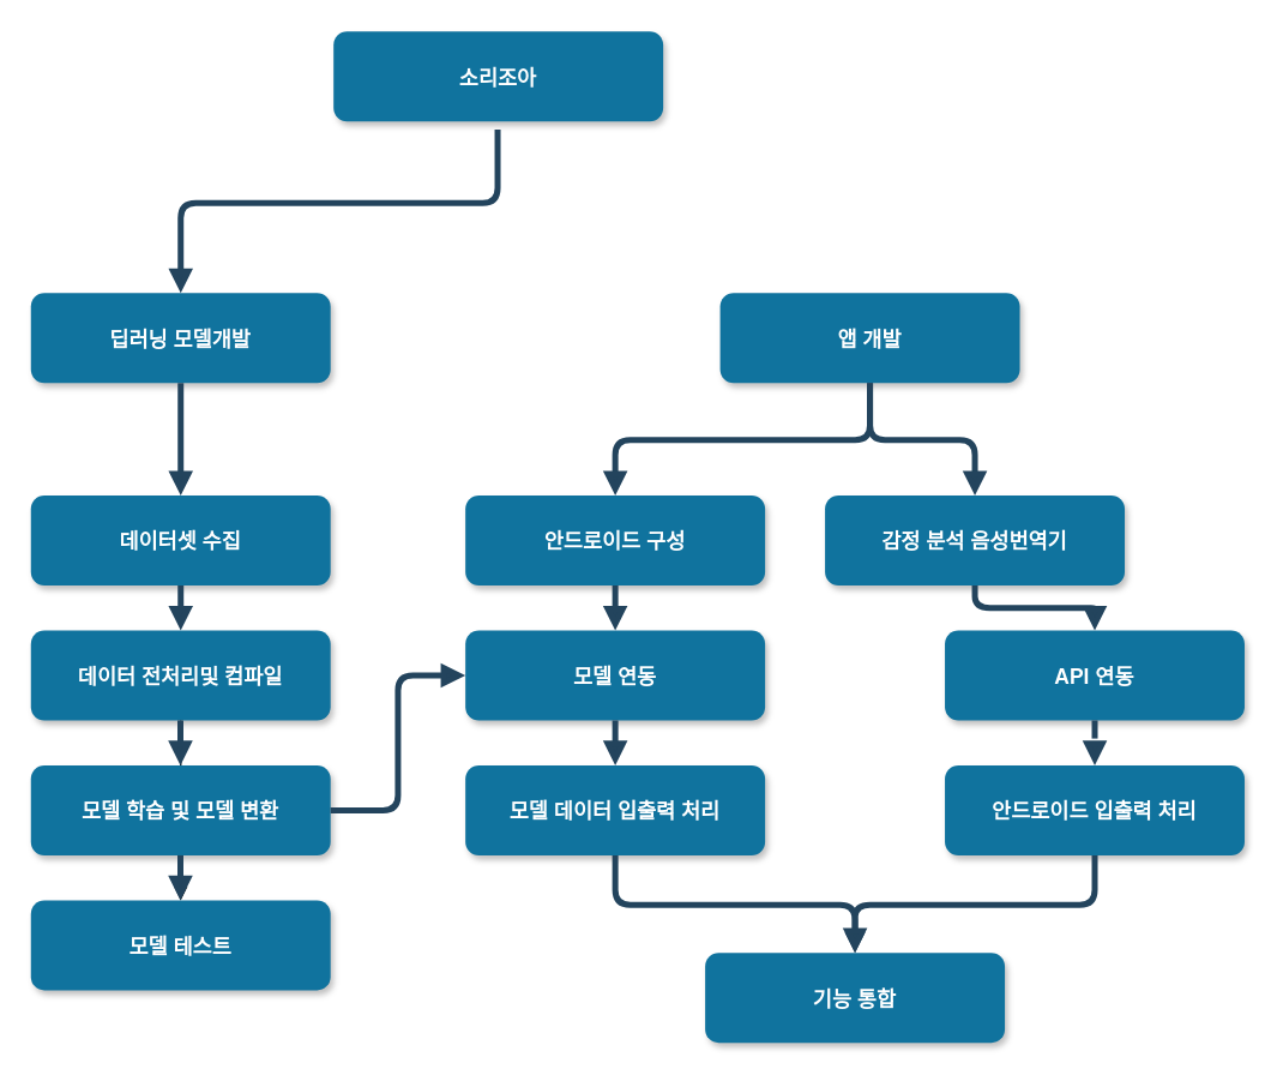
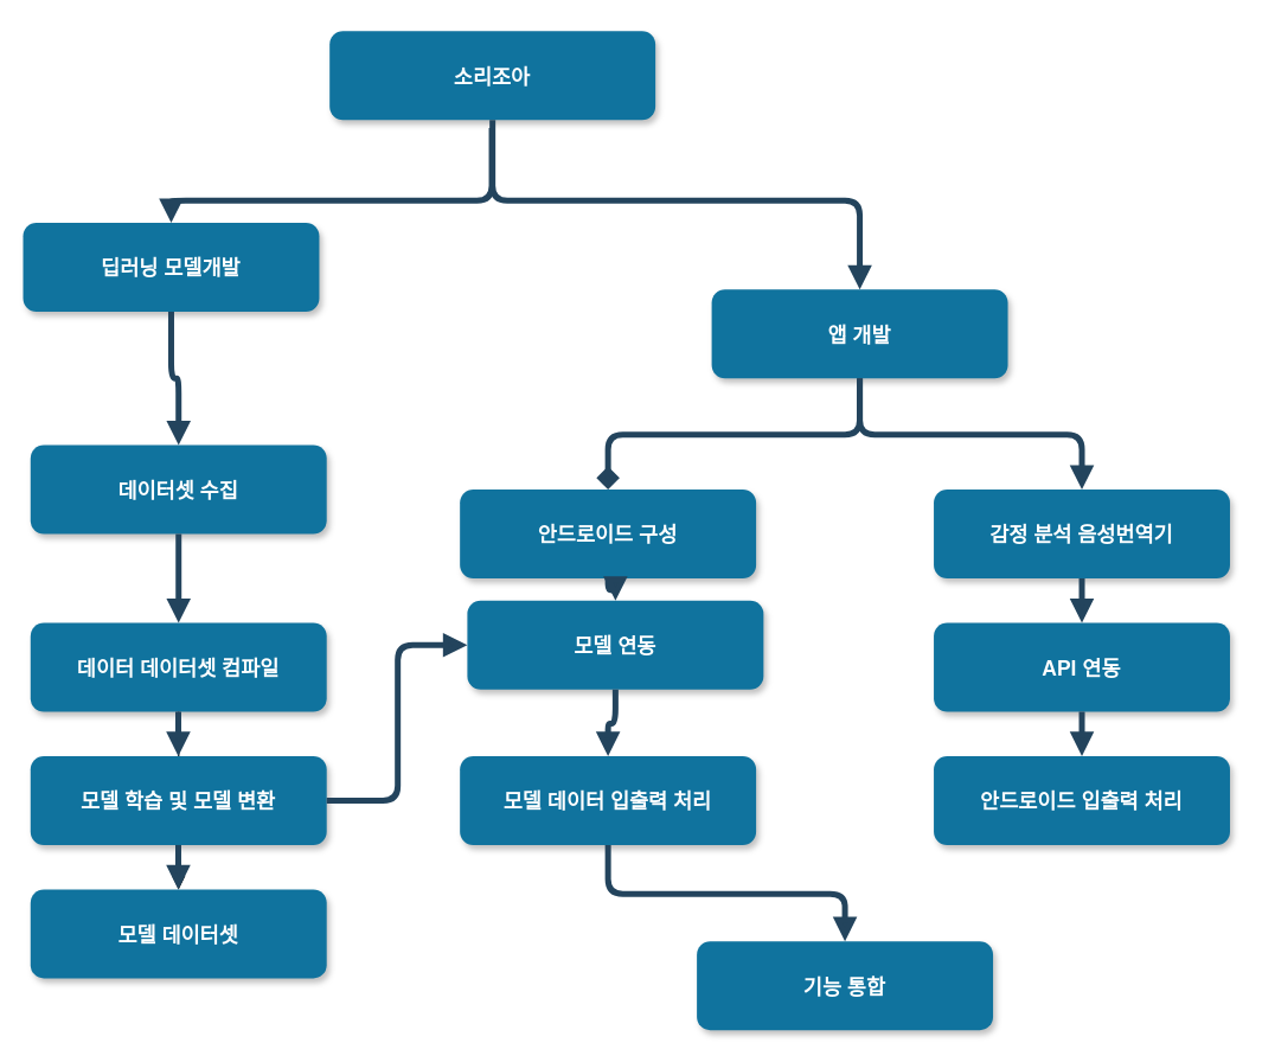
  <mxCell id="0" />
  <mxCell id="1" parent="0" />
  <mxCell id="2" value="소리조아" style="rounded=1;fillColor=#10739E;strokeColor=none;shadow=1;gradientColor=none;fontStyle=1;fontColor=#FFFFFF;fontSize=14;" parent="1" vertex="1"><mxGeometry x="222" y="20.5" width="220" height="60" as="geometry" /></mxCell>
- <mxCell id="3" value="딥러닝 모델개발" style="rounded=1;fillColor=#10739E;strokeColor=none;shadow=1;gradientColor=none;fontStyle=1;fontColor=#FFFFFF;fontSize=14;" parent="1" vertex="1"><mxGeometry x="20" y="195" width="200" height="60" as="geometry" /></mxCell>
- <mxCell id="4" value="데이터셋 수집" style="rounded=1;fillColor=#10739E;strokeColor=none;shadow=1;gradientColor=none;fontStyle=1;fontColor=#FFFFFF;fontSize=14;" parent="1" vertex="1"><mxGeometry x="20" y="330" width="200" height="60" as="geometry" /></mxCell>
+ <mxCell id="3" value="딥러닝 모델개발" style="rounded=1;fillColor=#10739E;strokeColor=none;shadow=1;gradientColor=none;fontStyle=1;fontColor=#FFFFFF;fontSize=14;" parent="1" vertex="1"><mxGeometry x="15" y="150" width="200" height="60" as="geometry" /></mxCell>
+ <mxCell id="4" value="데이터셋 수집" style="rounded=1;fillColor=#10739E;strokeColor=none;shadow=1;gradientColor=none;fontStyle=1;fontColor=#FFFFFF;fontSize=14;" parent="1" vertex="1"><mxGeometry x="20" y="300" width="200" height="60" as="geometry" /></mxCell>
  <mxCell id="5" value="" style="edgeStyle=orthogonalEdgeStyle;rounded=0;orthogonalLoop=1;jettySize=auto;html=1;" edge="1" parent="1" source="6" target="8"><mxGeometry relative="1" as="geometry" /></mxCell>
- <mxCell id="6" value="데이터 전처리및 컴파일" style="rounded=1;fillColor=#10739E;strokeColor=none;shadow=1;gradientColor=none;fontStyle=1;fontColor=#FFFFFF;fontSize=14;" parent="1" vertex="1"><mxGeometry x="20" y="420" width="200" height="60" as="geometry" /></mxCell>
+ <mxCell id="6" value="데이터 데이터셋 컴파일" style="rounded=1;fillColor=#10739E;strokeColor=none;shadow=1;gradientColor=none;fontStyle=1;fontColor=#FFFFFF;fontSize=14;" parent="1" vertex="1"><mxGeometry x="20" y="420" width="200" height="60" as="geometry" /></mxCell>
  <mxCell id="7" value="모델 학습 및 모델 변환" style="rounded=1;fillColor=#10739E;strokeColor=none;shadow=1;gradientColor=none;fontStyle=1;fontColor=#FFFFFF;fontSize=14;" parent="1" vertex="1"><mxGeometry x="20" y="510" width="200" height="60" as="geometry" /></mxCell>
- <mxCell id="8" value="모델 테스트" style="rounded=1;fillColor=#10739E;strokeColor=none;shadow=1;gradientColor=none;fontStyle=1;fontColor=#FFFFFF;fontSize=14;" parent="1" vertex="1"><mxGeometry x="20" y="600" width="200" height="60" as="geometry" /></mxCell>
+ <mxCell id="8" value="모델 데이터셋" style="rounded=1;fillColor=#10739E;strokeColor=none;shadow=1;gradientColor=none;fontStyle=1;fontColor=#FFFFFF;fontSize=14;" parent="1" vertex="1"><mxGeometry x="20" y="600" width="200" height="60" as="geometry" /></mxCell>
  <mxCell id="9" value="앱 개발" style="rounded=1;fillColor=#10739E;strokeColor=none;shadow=1;gradientColor=none;fontStyle=1;fontColor=#FFFFFF;fontSize=14;" parent="1" vertex="1"><mxGeometry x="480" y="195" width="200" height="60" as="geometry" /></mxCell>
- <mxCell id="10" value="감정 분석 음성번역기" style="rounded=1;fillColor=#10739E;strokeColor=none;shadow=1;gradientColor=none;fontStyle=1;fontColor=#FFFFFF;fontSize=14;" parent="1" vertex="1"><mxGeometry x="550" y="330" width="200" height="60" as="geometry" /></mxCell>
+ <mxCell id="10" value="감정 분석 음성번역기" style="rounded=1;fillColor=#10739E;strokeColor=none;shadow=1;gradientColor=none;fontStyle=1;fontColor=#FFFFFF;fontSize=14;" parent="1" vertex="1"><mxGeometry x="630" y="330" width="200" height="60" as="geometry" /></mxCell>
  <mxCell id="11" value="API 연동" style="rounded=1;fillColor=#10739E;strokeColor=none;shadow=1;gradientColor=none;fontStyle=1;fontColor=#FFFFFF;fontSize=14;" parent="1" vertex="1"><mxGeometry x="630" y="420" width="200" height="60" as="geometry" /></mxCell>
  <mxCell id="12" value="안드로이드 입출력 처리" style="rounded=1;fillColor=#10739E;strokeColor=none;shadow=1;gradientColor=none;fontStyle=1;fontColor=#FFFFFF;fontSize=14;" parent="1" vertex="1"><mxGeometry x="630" y="510" width="200" height="60" as="geometry" /></mxCell>
  <mxCell id="13" value="안드로이드 구성" style="rounded=1;fillColor=#10739E;strokeColor=none;shadow=1;gradientColor=none;fontStyle=1;fontColor=#FFFFFF;fontSize=14;" parent="1" vertex="1"><mxGeometry x="310" y="330" width="200" height="60" as="geometry" /></mxCell>
- <mxCell id="14" value="모델 연동" style="rounded=1;fillColor=#10739E;strokeColor=none;shadow=1;gradientColor=none;fontStyle=1;fontColor=#FFFFFF;fontSize=14;" parent="1" vertex="1"><mxGeometry x="310" y="420" width="200" height="60" as="geometry" /></mxCell>
+ <mxCell id="14" value="모델 연동" style="rounded=1;fillColor=#10739E;strokeColor=none;shadow=1;gradientColor=none;fontStyle=1;fontColor=#FFFFFF;fontSize=14;" parent="1" vertex="1"><mxGeometry x="315" y="405" width="200" height="60" as="geometry" /></mxCell>
  <mxCell id="15" value="모델 데이터 입출력 처리" style="rounded=1;fillColor=#10739E;strokeColor=none;shadow=1;gradientColor=none;fontStyle=1;fontColor=#FFFFFF;fontSize=14;" parent="1" vertex="1"><mxGeometry x="310" y="510" width="200" height="60" as="geometry" /></mxCell>
  <mxCell id="16" value="기능 통합" style="rounded=1;fillColor=#10739E;strokeColor=none;shadow=1;gradientColor=none;fontStyle=1;fontColor=#FFFFFF;fontSize=14;" parent="1" vertex="1"><mxGeometry x="470" y="635" width="200" height="60" as="geometry" /></mxCell>
  <mxCell id="17" value="" style="edgeStyle=elbowEdgeStyle;elbow=vertical;strokeWidth=4;endArrow=block;endFill=1;fontStyle=1;strokeColor=#23445D;" parent="1" source="3" target="4" edge="1"><mxGeometry x="62" y="165.5" width="100" height="100" as="geometry"><mxPoint x="-200" y="-165" as="sourcePoint" /><mxPoint x="-100" y="-265" as="targetPoint" /></mxGeometry></mxCell>
  <mxCell id="18" value="" style="edgeStyle=elbowEdgeStyle;elbow=vertical;strokeWidth=4;endArrow=block;endFill=1;fontStyle=1;strokeColor=#23445D;" parent="1" source="9" target="10" edge="1"><mxGeometry x="72" y="165.5" width="100" height="100" as="geometry"><mxPoint x="-290" y="-155" as="sourcePoint" /><mxPoint x="-190" y="-255" as="targetPoint" /></mxGeometry></mxCell>
  <mxCell id="19" value="" style="edgeStyle=elbowEdgeStyle;elbow=vertical;strokeWidth=4;endArrow=block;endFill=1;fontStyle=1;strokeColor=#23445D;" parent="1" source="10" target="11" edge="1"><mxGeometry x="72" y="175.5" width="100" height="100" as="geometry"><mxPoint x="-140" y="-100" as="sourcePoint" /><mxPoint x="-40" y="-200" as="targetPoint" /></mxGeometry></mxCell>
- <mxCell id="20" value="" style="edgeStyle=elbowEdgeStyle;elbow=vertical;strokeWidth=4;endArrow=block;endFill=1;fontStyle=1;strokeColor=#23445D;dashed=1;" parent="1" source="11" target="12" edge="1"><mxGeometry x="72" y="185.5" width="100" height="100" as="geometry"><mxPoint x="-140" y="-90" as="sourcePoint" /><mxPoint x="-40" y="-190" as="targetPoint" /></mxGeometry></mxCell>
+ <mxCell id="20" value="" style="edgeStyle=elbowEdgeStyle;elbow=vertical;strokeWidth=4;endArrow=block;endFill=1;fontStyle=1;strokeColor=#23445D;" parent="1" source="11" target="12" edge="1"><mxGeometry x="72" y="185.5" width="100" height="100" as="geometry"><mxPoint x="-140" y="-90" as="sourcePoint" /><mxPoint x="-40" y="-190" as="targetPoint" /></mxGeometry></mxCell>
  <mxCell id="21" value="" style="edgeStyle=elbowEdgeStyle;elbow=vertical;strokeWidth=4;endArrow=block;endFill=1;fontStyle=1;strokeColor=#23445D;" parent="1" source="13" target="14" edge="1"><mxGeometry x="72" y="165.5" width="100" height="100" as="geometry"><mxPoint x="-710" y="-20" as="sourcePoint" /><mxPoint x="-610" y="-120" as="targetPoint" /></mxGeometry></mxCell>
  <mxCell id="22" value="" style="edgeStyle=elbowEdgeStyle;elbow=vertical;strokeWidth=4;endArrow=block;endFill=1;fontStyle=1;strokeColor=#23445D;" parent="1" source="14" target="15" edge="1"><mxGeometry x="72" y="175.5" width="100" height="100" as="geometry"><mxPoint x="-710" y="-10" as="sourcePoint" /><mxPoint x="-610" y="-110" as="targetPoint" /></mxGeometry></mxCell>
- <mxCell id="23" value="" style="edgeStyle=elbowEdgeStyle;elbow=vertical;strokeWidth=4;endArrow=open;endFill=1;fontStyle=1;strokeColor=#23445D;" parent="1" source="15" target="16" edge="1"><mxGeometry x="72" y="185.5" width="100" height="100" as="geometry"><mxPoint x="-710" y="0" as="sourcePoint" /><mxPoint x="-610" y="-100" as="targetPoint" /></mxGeometry></mxCell>
+ <mxCell id="23" value="" style="edgeStyle=elbowEdgeStyle;elbow=vertical;strokeWidth=4;endArrow=block;endFill=1;fontStyle=1;strokeColor=#23445D;" parent="1" source="15" target="16" edge="1"><mxGeometry x="72" y="185.5" width="100" height="100" as="geometry"><mxPoint x="-710" y="0" as="sourcePoint" /><mxPoint x="-610" y="-100" as="targetPoint" /></mxGeometry></mxCell>
+ <mxCell id="24" value="" style="edgeStyle=elbowEdgeStyle;elbow=vertical;strokeWidth=4;endArrow=block;endFill=1;fontStyle=1;strokeColor=#23445D;entryX=0.5;entryY=0;entryDx=0;entryDy=0;" parent="1" source="2" target="9" edge="1"><mxGeometry x="22" y="165.5" width="100" height="100" as="geometry"><mxPoint x="-418" y="-59.5" as="sourcePoint" /><mxPoint x="-318" y="-159.5" as="targetPoint" /><Array as="points"><mxPoint x="450" y="135" /></Array></mxGeometry></mxCell>
  <mxCell id="25" value="" style="edgeStyle=elbowEdgeStyle;elbow=vertical;strokeWidth=4;endArrow=block;endFill=1;fontStyle=1;strokeColor=#23445D;entryX=0.5;entryY=0;entryDx=0;entryDy=0;" edge="1" parent="1" target="3"><mxGeometry x="62" y="165.5" width="100" height="100" as="geometry"><mxPoint x="331.5" y="86" as="sourcePoint" /><mxPoint x="-60" y="285" as="targetPoint" /><Array as="points"><mxPoint x="150" y="135" /></Array></mxGeometry></mxCell>
- <mxCell id="26" value="" style="edgeStyle=elbowEdgeStyle;elbow=vertical;strokeWidth=4;endArrow=block;endFill=1;fontStyle=1;strokeColor=#23445D;entryX=0.5;entryY=0;entryDx=0;entryDy=0;exitX=0.5;exitY=1;exitDx=0;exitDy=0;" edge="1" parent="1" source="9" target="13"><mxGeometry x="72" y="165.5" width="100" height="100" as="geometry"><mxPoint x="580" y="265" as="sourcePoint" /><mxPoint x="780" y="305" as="targetPoint" /></mxGeometry></mxCell>
+ <mxCell id="26" value="" style="edgeStyle=elbowEdgeStyle;elbow=vertical;strokeWidth=4;endArrow=diamond;endFill=1;fontStyle=1;strokeColor=#23445D;entryX=0.5;entryY=0;entryDx=0;entryDy=0;exitX=0.5;exitY=1;exitDx=0;exitDy=0;" edge="1" parent="1" source="9" target="13"><mxGeometry x="72" y="165.5" width="100" height="100" as="geometry"><mxPoint x="580" y="265" as="sourcePoint" /><mxPoint x="780" y="305" as="targetPoint" /></mxGeometry></mxCell>
  <mxCell id="27" value="" style="edgeStyle=elbowEdgeStyle;elbow=vertical;strokeWidth=4;endArrow=block;endFill=1;fontStyle=1;strokeColor=#23445D;exitX=0.5;exitY=1;exitDx=0;exitDy=0;entryX=0.5;entryY=0;entryDx=0;entryDy=0;" edge="1" parent="1" source="4" target="6"><mxGeometry x="72" y="165.5" width="100" height="100" as="geometry"><mxPoint x="119.9" y="390" as="sourcePoint" /><mxPoint x="120" y="415" as="targetPoint" /><Array as="points"><mxPoint x="80.9" y="405" /></Array></mxGeometry></mxCell>
  <mxCell id="28" value="" style="edgeStyle=elbowEdgeStyle;elbow=vertical;strokeWidth=4;endArrow=block;endFill=1;fontStyle=1;strokeColor=#23445D;exitX=0.5;exitY=1;exitDx=0;exitDy=0;entryX=0.5;entryY=0;entryDx=0;entryDy=0;" edge="1" parent="1"><mxGeometry x="72" y="165.5" width="100" height="100" as="geometry"><mxPoint x="119.8" y="480" as="sourcePoint" /><mxPoint x="119.8" y="510" as="targetPoint" /><Array as="points"><mxPoint x="80.7" y="495" /></Array></mxGeometry></mxCell>
  <mxCell id="29" value="" style="edgeStyle=elbowEdgeStyle;elbow=vertical;strokeWidth=4;endArrow=block;endFill=1;fontStyle=1;strokeColor=#23445D;exitX=0.5;exitY=1;exitDx=0;exitDy=0;entryX=0.5;entryY=0;entryDx=0;entryDy=0;" edge="1" parent="1"><mxGeometry x="72" y="165.5" width="100" height="100" as="geometry"><mxPoint x="119.8" y="570" as="sourcePoint" /><mxPoint x="119.8" y="600" as="targetPoint" /><Array as="points"><mxPoint x="80.7" y="585" /></Array></mxGeometry></mxCell>
  <mxCell id="30" value="" style="edgeStyle=elbowEdgeStyle;strokeWidth=4;endArrow=block;endFill=1;fontStyle=1;strokeColor=#23445D;exitX=1;exitY=0.5;exitDx=0;exitDy=0;entryX=0;entryY=0.5;entryDx=0;entryDy=0;" edge="1" parent="1" source="7" target="14"><mxGeometry x="72" y="165.5" width="100" height="100" as="geometry"><mxPoint x="222" y="575" as="sourcePoint" /><mxPoint x="290" y="545" as="targetPoint" /></mxGeometry></mxCell>
- <mxCell id="31" value="" style="edgeStyle=elbowEdgeStyle;elbow=vertical;strokeWidth=4;endArrow=block;endFill=1;fontStyle=1;strokeColor=#23445D;exitX=0.5;exitY=1;exitDx=0;exitDy=0;entryX=0.5;entryY=0;entryDx=0;entryDy=0;" edge="1" parent="1" source="12" target="16"><mxGeometry x="72" y="185.5" width="100" height="100" as="geometry"><mxPoint x="670" y="580" as="sourcePoint" /><mxPoint x="600" y="645" as="targetPoint" /></mxGeometry></mxCell>
